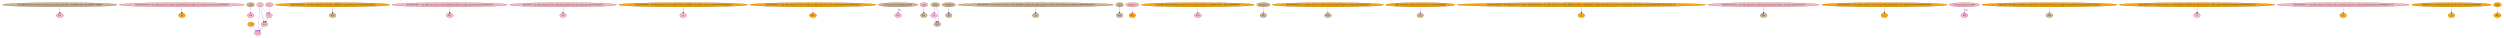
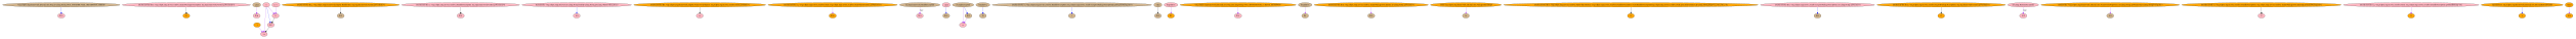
  digraph {
    fontname="Playfair Display"
    node [fillcolor=lightpink fontname="Playfair Display" style=filled]
    edge [arrowhead=box color=purple fontname="Playfair Display"]
    n1 [fillcolor=tan label="<org.eclipse.osgi.framework.internal.core.Msg: java.lang.String OSGI_SYSTEMBUNDLE_DESCRIPTION_ERROR>"]
    n2 [label="$r22"]
    n3 [label="interfaceinvoke $r19.<org.eclipse.osgi.service.resolver.ExportPackageDescription: org.osgi.framework.Version getVersion()>()"]
    n4 [fillcolor=orange label=r6]
    n5 [fillcolor=tan label="r4[i2]"]
    n6 [label="$r19"]
    n7 [label="$z5"]
    n8 [label=z4]
    n9 [fillcolor=orange label="interfaceinvoke $r24.<org.eclipse.osgi.framework.adaptor.BundleData: org.osgi.framework.Version getVersion()>()"]
    n10 [fillcolor=tan label="$r25"]
    n11 [label="interfaceinvoke r2.<org.eclipse.osgi.service.resolver.BundleDescription: org.osgi.framework.Version getVersion()>()"]
    n12 [label="$r26"]
    n13 [label="staticinvoke <org.eclipse.osgi.util.NLS: java.lang.String bind(java.lang.String,java.lang.Object)>($r29, $r30)"]
    n14 [label="$r31"]
    n15 [fillcolor=orange label="interfaceinvoke $r9.<org.eclipse.osgi.framework.adaptor.FrameworkAdaptor: org.eclipse.osgi.service.resolver.State getState()>()"]
    n16 [label=r32]
    n17 [fillcolor=orange label="interfaceinvoke r32.<org.eclipse.osgi.service.resolver.State: org.eclipse.osgi.service.resolver.StateObjectFactory getFactory()>()"]
    n18 [fillcolor=orange label="$r10"]
    n19 [fillcolor=tan label="org.osgi.framework.BundleException"]
    n20 [label="$r21"]
    n21 [label="r4[i2]"]
    n22 [fillcolor=tan label="$r15"]
-   n23 [fillcolor=tan label="@long"]
+   n23 [fillcolor=tan label="@caughtexception"]
    n24 [label=r33]
    n25 [fillcolor=tan label="$r27"]
    n26 [fillcolor=tan label="lengthof r4"]
    n27 [fillcolor=tan label="$i1"]
    n28 [fillcolor=tan label="interfaceinvoke r2.<org.eclipse.osgi.service.resolver.BundleDescription: org.eclipse.osgi.service.resolver.ExportPackageDescription[] getExportPackages()>()"]
    n29 [fillcolor=tan label=r4]
    n30 [fillcolor=orange label=1]
    n31 [fillcolor=tan label="r5[i2]"]
    n32 [fillcolor=tan label="$r17"]
    n33 [label="lengthof r5"]
    n34 [fillcolor=orange label="$i3"]
    n35 [fillcolor=orange label="<org.eclipse.osgi.framework.internal.core.Msg: java.lang.String OSGI_SYSTEMBUNDLE_CREATE_EXCEPTION>"]
    n36 [label="$r29"]
    n37 [label=0]
    n38 [label=i2]
    n39 [fillcolor=tan label="lengthof r5"]
    n40 [fillcolor=tan label="$i0"]
    n41 [fillcolor=orange label="interfaceinvoke $r17.<org.eclipse.osgi.service.resolver.ExportPackageDescription: java.lang.String getName()>()"]
    n42 [fillcolor=tan label="$r18"]
    n43 [label="i2 + 1"]
    n44 [fillcolor=orange label="@this: org.eclipse.osgi.framework.internal.core.PackageAdminImpl"]
    n45 [fillcolor=tan label=r0]
    n46 [fillcolor=orange label="interfaceinvoke $r10.<org.eclipse.osgi.service.resolver.StateObjectFactory: org.eclipse.osgi.service.resolver.BundleDescription createBundleDescription(org.eclipse.osgi.service.resolver.State,java.util.Dictionary,java.lang.String,long)>(r32, $r11, $r12, 0L)"]
    n47 [fillcolor=orange label=r3]
    n48 [label="interfaceinvoke $r15.<org.eclipse.osgi.service.resolver.ExportPackageDescription: java.lang.String getName()>()"]
    n49 [fillcolor=tan label="$r16"]
    n50 [fillcolor=orange label="interfaceinvoke $r20.<org.eclipse.osgi.service.resolver.ExportPackageDescription: org.osgi.framework.Version getVersion()>()"]
    n51 [fillcolor=orange label=r7]
    n52 [label="java.lang.RuntimeException"]
    n53 [label="$r28"]
    n54 [fillcolor=orange label="staticinvoke <org.eclipse.osgi.framework.internal.core.FrameworkProperties: java.lang.String getProperty(java.lang.String)>('osgi.dev')"]
    n55 [fillcolor=tan label="$r23"]
    n56 [fillcolor=orange label="interfaceinvoke r3.<org.eclipse.osgi.service.resolver.BundleDescription: org.eclipse.osgi.service.resolver.ExportPackageDescription[] getExportPackages()>()"]
    n57 [label=r5]
    n58 [label="interfaceinvoke r32.<org.eclipse.osgi.service.resolver.State: org.eclipse.osgi.service.resolver.BundleDescription getBundle(long)>(0L)"]
    n59 [fillcolor=orange label=r2]
    n60 [fillcolor=orange label="@parameter0: org.eclipse.osgi.framework.internal.core.InternalSystemBundle"]
    n61 [fillcolor=orange label=r1]
    n62 [fillcolor=orange label="r5[i2]"]
    n63 [fillcolor=orange label="$r20"]
    n1 -> n2 [color=blue]
    n3 -> n4 [color=black]
    n5 -> n6
    n7 -> n8 [arrowhead=diamond color=black]
    n9 -> n10 [arrowhead=diamond color=black]
    n11 -> n12 [color=black]
    n13 -> n14 [arrowhead=diamond color=blue]
    n15 -> n16 [arrowhead=diamond color=black]
    n17 -> n18 [arrowhead=diamond]
    n19 -> n20 [label=type]
    n21 -> n22 [arrowhead=diamond color=blue]
    n23 -> n24
    n23 -> n25 [color=blue]
-   n24 -> n25
+   n25 -> n24
    n26 -> n27 [color=blue]
    n28 -> n29 [color=blue]
    n30 -> n8
    n31 -> n32 [arrowhead=diamond color=black]
    n33 -> n34 [arrowhead=diamond]
    n35 -> n36
    n37 -> n7 [color=blue]
    n37 -> n8
    n37 -> n38
    n38 -> n7 [color=black]
    n39 -> n40 [arrowhead=diamond]
    n41 -> n42 [arrowhead=diamond]
    n43 -> n38
    n44 -> n45 [arrowhead=diamond]
    n46 -> n47 [arrowhead=diamond color=black]
    n48 -> n49 [color=blue]
    n50 -> n51 [arrowhead=diamond color=black]
    n52 -> n53 [label=type]
    n54 -> n55 [arrowhead=diamond]
    n56 -> n57 [color=black]
    n58 -> n59
    n60 -> n61 [arrowhead=diamond color=blue]
    n62 -> n63 [arrowhead=diamond]
  }
